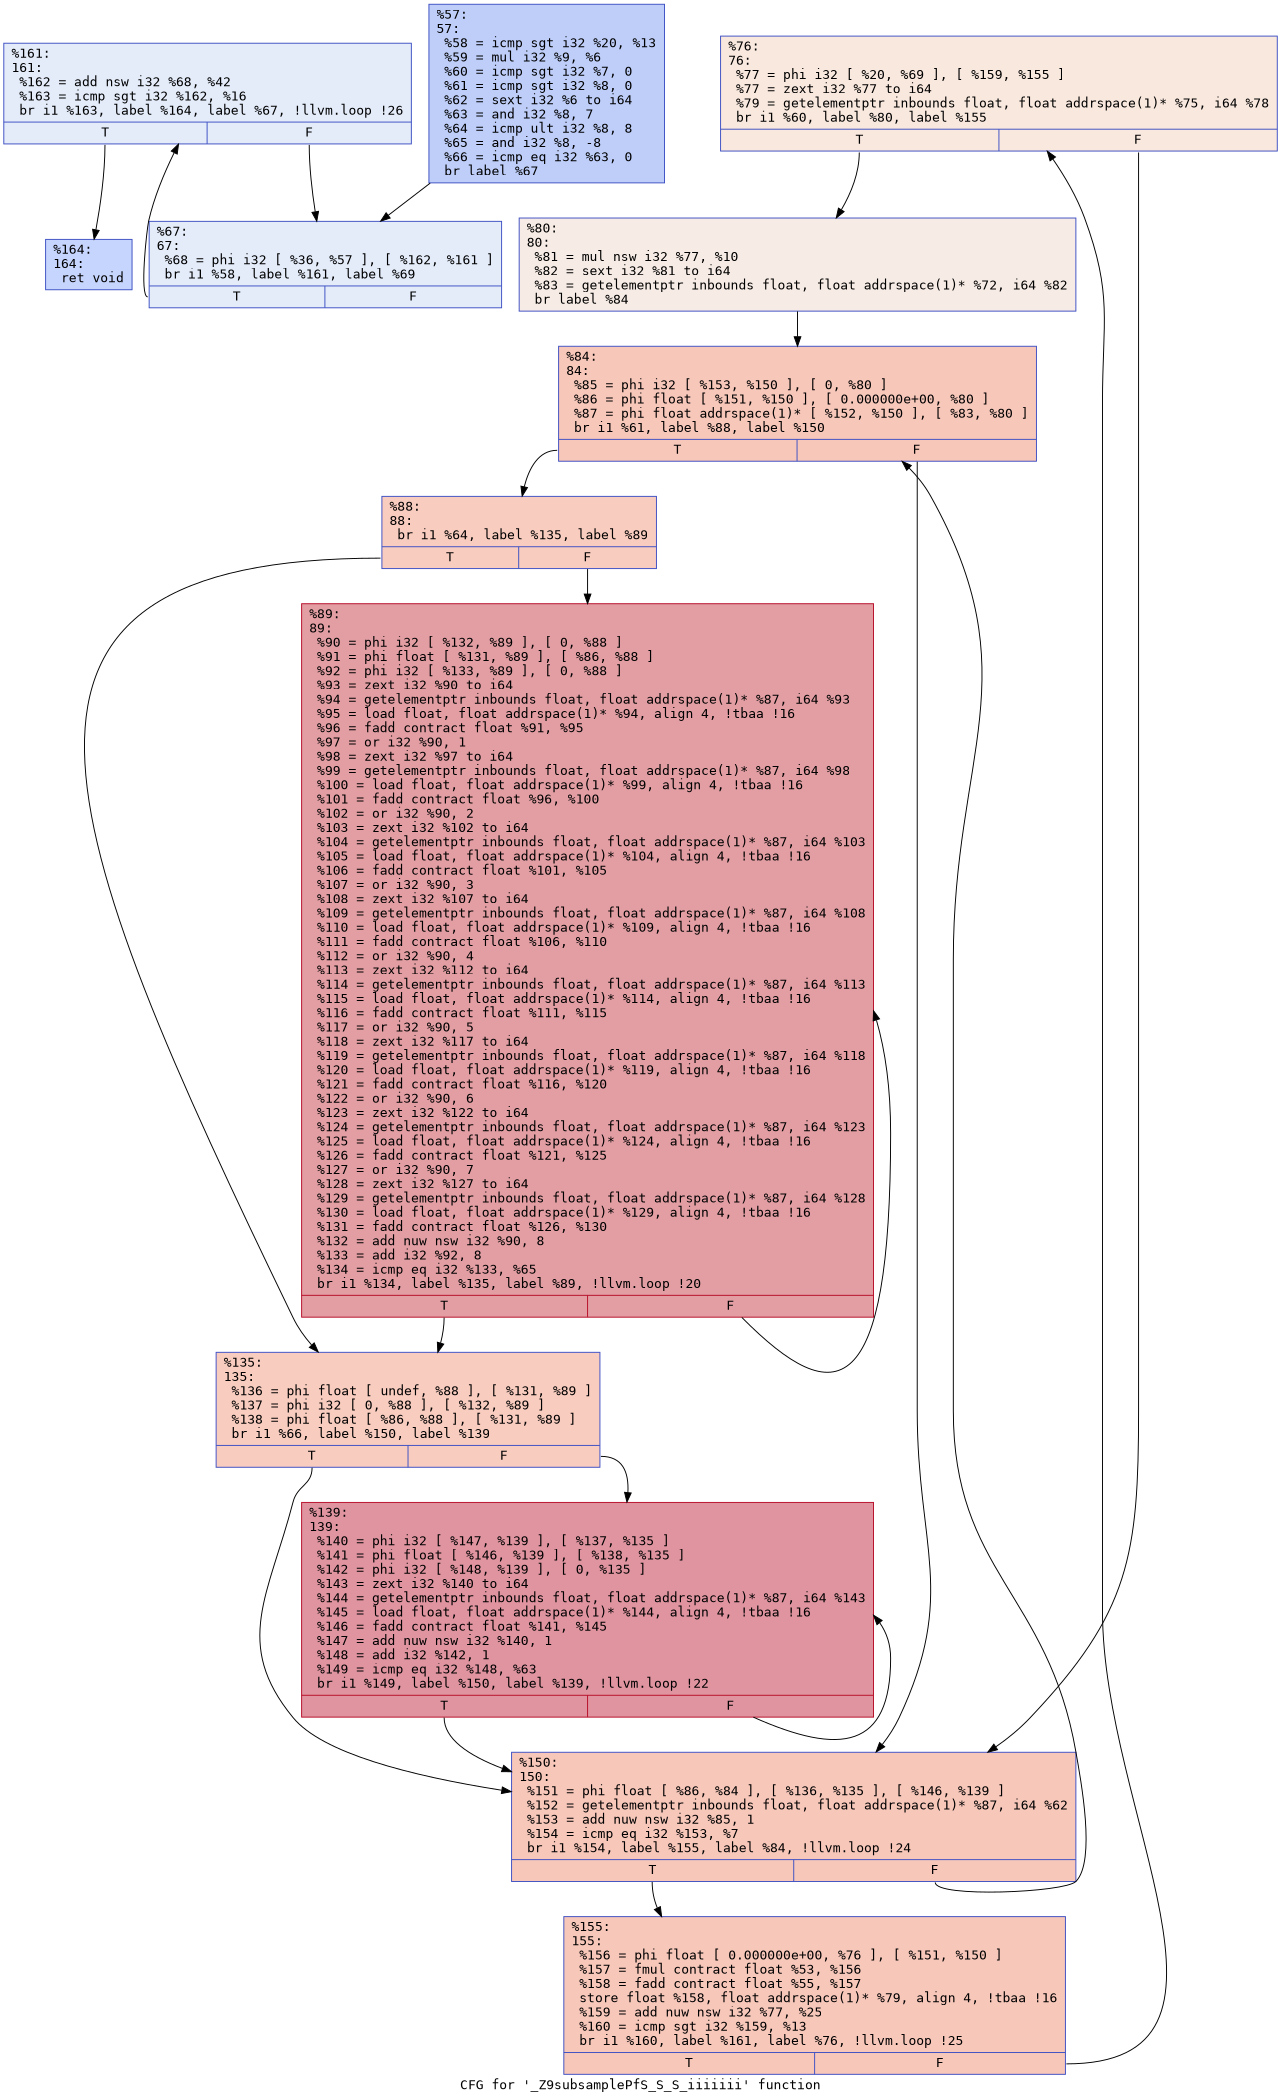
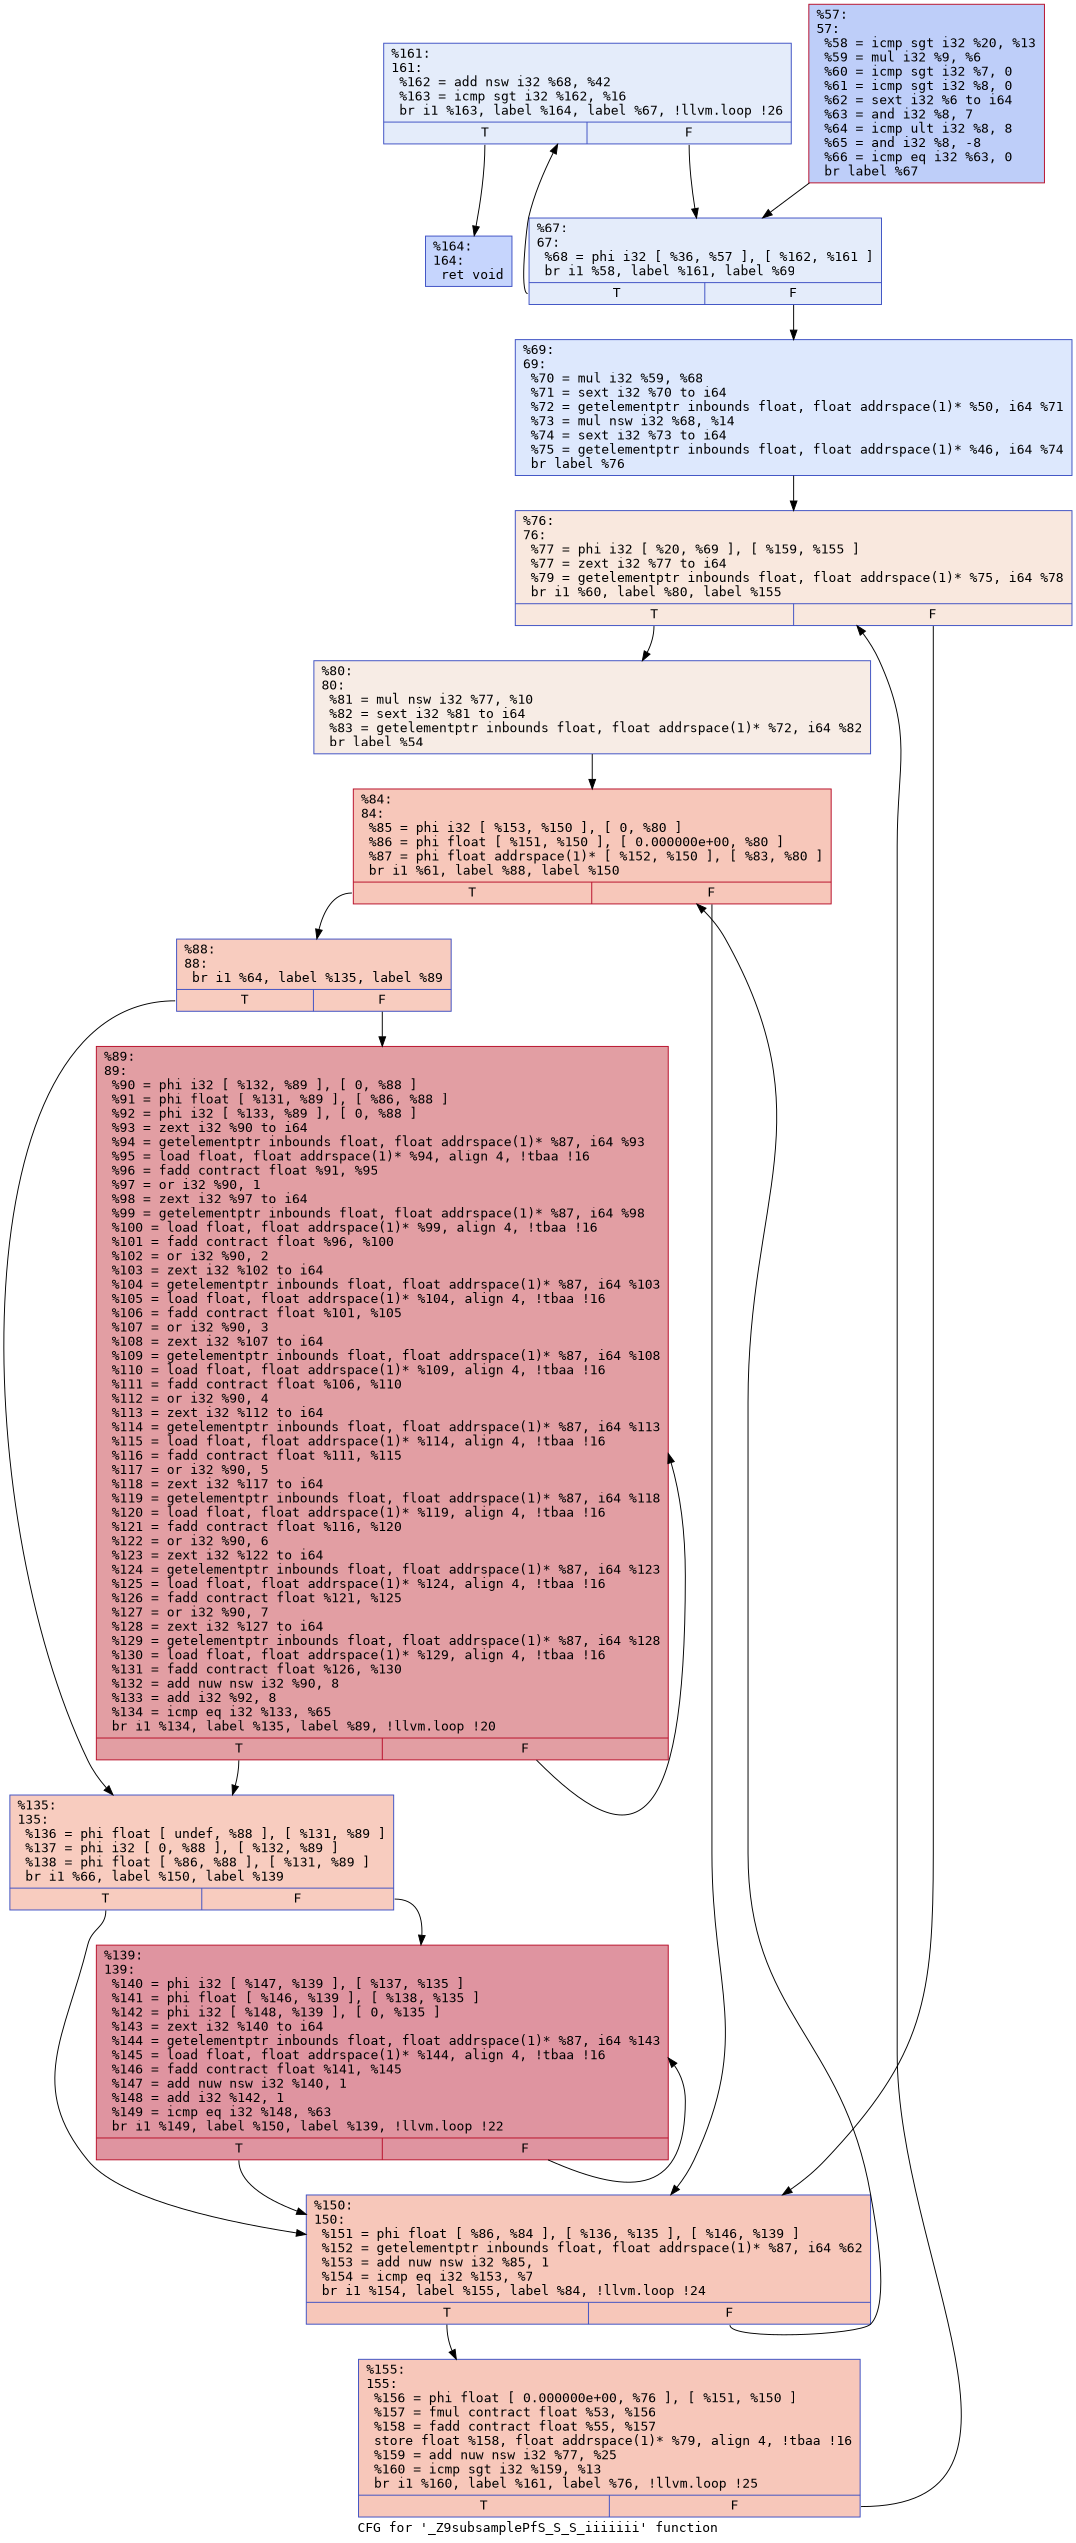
  digraph {
    fontname="DejaVu Sans Mono"
    label="CFG for '_Z9subsamplePfS_S_S_iiiiiii' function"
    node [color="#3d50c3ff" fillcolor="#ec7f6370" fontname="DejaVu Sans Mono" shape=record style=filled]
    edge [fontname="DejaVu Sans Mono" tailport=s0]
    n1 [fillcolor="#7ea1fa70" label="{%164:\l164:                                              \l  ret void\l}"]
-   n2 [fillcolor="#6c8ff170" label="{%57:\l57:                                               \l  %58 = icmp sgt i32 %20, %13\l  %59 = mul i32 %9, %6\l  %60 = icmp sgt i32 %7, 0\l  %61 = icmp sgt i32 %8, 0\l  %62 = sext i32 %6 to i64\l  %63 = and i32 %8, 7\l  %64 = icmp ult i32 %8, 8\l  %65 = and i32 %8, -8\l  %66 = icmp eq i32 %63, 0\l  br label %67\l}"]
+   n2 [color="#b70d28ff" fillcolor="#6c8ff170" label="{%57:\l57:                                               \l  %58 = icmp sgt i32 %20, %13\l  %59 = mul i32 %9, %6\l  %60 = icmp sgt i32 %7, 0\l  %61 = icmp sgt i32 %8, 0\l  %62 = sext i32 %6 to i64\l  %63 = and i32 %8, 7\l  %64 = icmp ult i32 %8, 8\l  %65 = and i32 %8, -8\l  %66 = icmp eq i32 %63, 0\l  br label %67\l}"]
    n3 [fillcolor="#c1d4f470" label="{%67:\l67:                                               \l  %68 = phi i32 [ %36, %57 ], [ %162, %161 ]\l  br i1 %58, label %161, label %69\l|{<s0>T|<s1>F}}"]
    n4 [fillcolor="#c1d4f470" label="{%161:\l161:                                              \l  %162 = add nsw i32 %68, %42\l  %163 = icmp sgt i32 %162, %16\l  br i1 %163, label %164, label %67, !llvm.loop !26\l|{<s0>T|<s1>F}}"]
+   n5 [fillcolor="#b2ccfb70" label="{%69:\l69:                                               \l  %70 = mul i32 %59, %68\l  %71 = sext i32 %70 to i64\l  %72 = getelementptr inbounds float, float addrspace(1)* %50, i64 %71\l  %73 = mul nsw i32 %68, %14\l  %74 = sext i32 %73 to i64\l  %75 = getelementptr inbounds float, float addrspace(1)* %46, i64 %74\l  br label %76\l}"]
    n6 [fillcolor="#f2cab570" label="{%76:\l76:                                               \l  %77 = phi i32 [ %20, %69 ], [ %159, %155 ]\l  %77 = zext i32 %77 to i64\l  %79 = getelementptr inbounds float, float addrspace(1)* %75, i64 %78\l  br i1 %60, label %80, label %155\l|{<s0>T|<s1>F}}"]
-   n7 [fillcolor="#ecd3c570" label="{%80:\l80:                                               \l  %81 = mul nsw i32 %77, %10\l  %82 = sext i32 %81 to i64\l  %83 = getelementptr inbounds float, float addrspace(1)* %72, i64 %82\l  br label %84\l}"]
+   n7 [fillcolor="#ecd3c570" label="{%80:\l80:                                               \l  %81 = mul nsw i32 %77, %10\l  %82 = sext i32 %81 to i64\l  %83 = getelementptr inbounds float, float addrspace(1)* %72, i64 %82\l  br label %54\l}"]
    n8 [label="{%150:\l150:                                              \l  %151 = phi float [ %86, %84 ], [ %136, %135 ], [ %146, %139 ]\l  %152 = getelementptr inbounds float, float addrspace(1)* %87, i64 %62\l  %153 = add nuw nsw i32 %85, 1\l  %154 = icmp eq i32 %153, %7\l  br i1 %154, label %155, label %84, !llvm.loop !24\l|{<s0>T|<s1>F}}"]
-   n9 [label="{%84:\l84:                                               \l  %85 = phi i32 [ %153, %150 ], [ 0, %80 ]\l  %86 = phi float [ %151, %150 ], [ 0.000000e+00, %80 ]\l  %87 = phi float addrspace(1)* [ %152, %150 ], [ %83, %80 ]\l  br i1 %61, label %88, label %150\l|{<s0>T|<s1>F}}"]
+   n9 [color="#b70d28ff" label="{%84:\l84:                                               \l  %85 = phi i32 [ %153, %150 ], [ 0, %80 ]\l  %86 = phi float [ %151, %150 ], [ 0.000000e+00, %80 ]\l  %87 = phi float addrspace(1)* [ %152, %150 ], [ %83, %80 ]\l  br i1 %61, label %88, label %150\l|{<s0>T|<s1>F}}"]
    n10 [label="{%155:\l155:                                              \l  %156 = phi float [ 0.000000e+00, %76 ], [ %151, %150 ]\l  %157 = fmul contract float %53, %156\l  %158 = fadd contract float %55, %157\l  store float %158, float addrspace(1)* %79, align 4, !tbaa !16\l  %159 = add nuw nsw i32 %77, %25\l  %160 = icmp sgt i32 %159, %13\l  br i1 %160, label %161, label %76, !llvm.loop !25\l|{<s0>T|<s1>F}}"]
    n11 [fillcolor="#f08b6e70" label="{%88:\l88:                                               \l  br i1 %64, label %135, label %89\l|{<s0>T|<s1>F}}"]
    n12 [fillcolor="#f08b6e70" label="{%135:\l135:                                              \l  %136 = phi float [ undef, %88 ], [ %131, %89 ]\l  %137 = phi i32 [ 0, %88 ], [ %132, %89 ]\l  %138 = phi float [ %86, %88 ], [ %131, %89 ]\l  br i1 %66, label %150, label %139\l|{<s0>T|<s1>F}}"]
    n13 [color="#b70d28ff" fillcolor="#be242e70" label="{%89:\l89:                                               \l  %90 = phi i32 [ %132, %89 ], [ 0, %88 ]\l  %91 = phi float [ %131, %89 ], [ %86, %88 ]\l  %92 = phi i32 [ %133, %89 ], [ 0, %88 ]\l  %93 = zext i32 %90 to i64\l  %94 = getelementptr inbounds float, float addrspace(1)* %87, i64 %93\l  %95 = load float, float addrspace(1)* %94, align 4, !tbaa !16\l  %96 = fadd contract float %91, %95\l  %97 = or i32 %90, 1\l  %98 = zext i32 %97 to i64\l  %99 = getelementptr inbounds float, float addrspace(1)* %87, i64 %98\l  %100 = load float, float addrspace(1)* %99, align 4, !tbaa !16\l  %101 = fadd contract float %96, %100\l  %102 = or i32 %90, 2\l  %103 = zext i32 %102 to i64\l  %104 = getelementptr inbounds float, float addrspace(1)* %87, i64 %103\l  %105 = load float, float addrspace(1)* %104, align 4, !tbaa !16\l  %106 = fadd contract float %101, %105\l  %107 = or i32 %90, 3\l  %108 = zext i32 %107 to i64\l  %109 = getelementptr inbounds float, float addrspace(1)* %87, i64 %108\l  %110 = load float, float addrspace(1)* %109, align 4, !tbaa !16\l  %111 = fadd contract float %106, %110\l  %112 = or i32 %90, 4\l  %113 = zext i32 %112 to i64\l  %114 = getelementptr inbounds float, float addrspace(1)* %87, i64 %113\l  %115 = load float, float addrspace(1)* %114, align 4, !tbaa !16\l  %116 = fadd contract float %111, %115\l  %117 = or i32 %90, 5\l  %118 = zext i32 %117 to i64\l  %119 = getelementptr inbounds float, float addrspace(1)* %87, i64 %118\l  %120 = load float, float addrspace(1)* %119, align 4, !tbaa !16\l  %121 = fadd contract float %116, %120\l  %122 = or i32 %90, 6\l  %123 = zext i32 %122 to i64\l  %124 = getelementptr inbounds float, float addrspace(1)* %87, i64 %123\l  %125 = load float, float addrspace(1)* %124, align 4, !tbaa !16\l  %126 = fadd contract float %121, %125\l  %127 = or i32 %90, 7\l  %128 = zext i32 %127 to i64\l  %129 = getelementptr inbounds float, float addrspace(1)* %87, i64 %128\l  %130 = load float, float addrspace(1)* %129, align 4, !tbaa !16\l  %131 = fadd contract float %126, %130\l  %132 = add nuw nsw i32 %90, 8\l  %133 = add i32 %92, 8\l  %134 = icmp eq i32 %133, %65\l  br i1 %134, label %135, label %89, !llvm.loop !20\l|{<s0>T|<s1>F}}"]
    n14 [color="#b70d28ff" fillcolor="#b70d2870" label="{%139:\l139:                                              \l  %140 = phi i32 [ %147, %139 ], [ %137, %135 ]\l  %141 = phi float [ %146, %139 ], [ %138, %135 ]\l  %142 = phi i32 [ %148, %139 ], [ 0, %135 ]\l  %143 = zext i32 %140 to i64\l  %144 = getelementptr inbounds float, float addrspace(1)* %87, i64 %143\l  %145 = load float, float addrspace(1)* %144, align 4, !tbaa !16\l  %146 = fadd contract float %141, %145\l  %147 = add nuw nsw i32 %140, 1\l  %148 = add i32 %142, 1\l  %149 = icmp eq i32 %148, %63\l  br i1 %149, label %150, label %139, !llvm.loop !22\l|{<s0>T|<s1>F}}"]
    n2 -> n3
    n3 -> n4
+   n3 -> n5 [tailport=s1]
    n4 -> n1
    n4 -> n3 [tailport=s1]
+   n5 -> n6
    n6 -> n7
    n6 -> n8 [tailport=s1]
    n7 -> n9
    n8 -> n9 [tailport=s1]
    n8 -> n10
    n9 -> n8 [tailport=s1]
    n9 -> n11
    n10 -> n6 [tailport=s1]
    n11 -> n12
    n11 -> n13 [tailport=s1]
    n12 -> n8
    n12 -> n14 [tailport=s1]
    n13 -> n12
    n13 -> n13 [tailport=s1]
    n14 -> n8
    n14 -> n14 [tailport=s1]
  }
